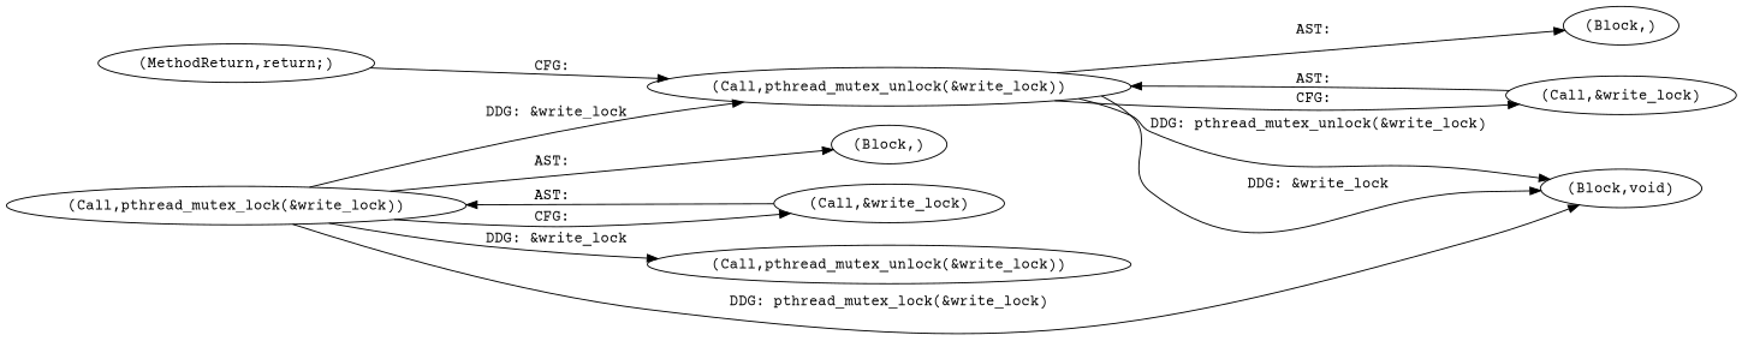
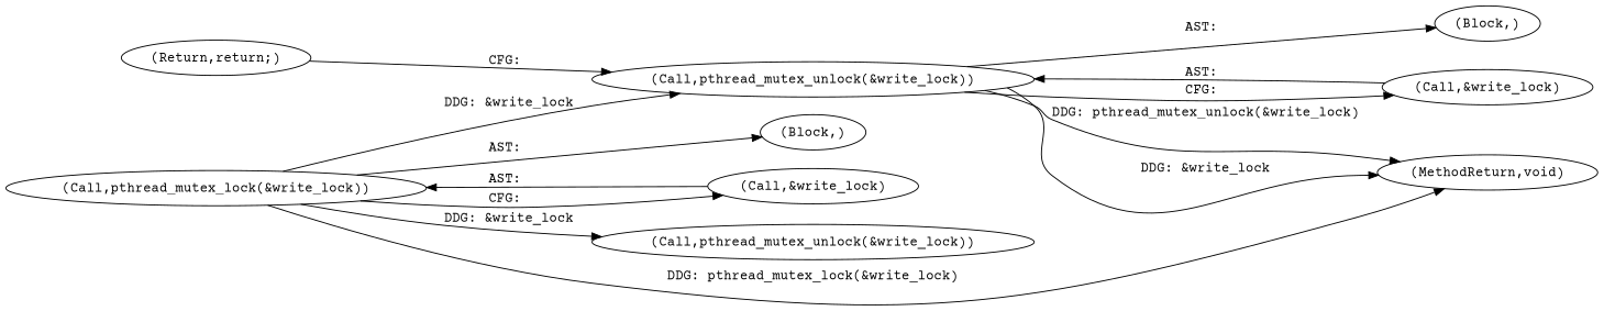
  digraph {
    fontname="Courier Prime"
    rankdir=LR
    node [fontname="Courier Prime"]
    edge [fontname="Courier Prime"]
    n1 [label="(Call,pthread_mutex_unlock(&write_lock))"]
    n2 [label="(Block,)"]
-   n3 [label="(Block,void)"]
+   n3 [label="(MethodReturn,void)"]
    n4 [label="(Call,&write_lock)"]
    n5 [label="(Call,pthread_mutex_lock(&write_lock))"]
    n6 [label="(Call,&write_lock)"]
    n7 [label="(Block,)"]
    n8 [label="(Call,pthread_mutex_unlock(&write_lock))"]
-   n9 [label="(MethodReturn,return;)"]
+   n9 [label="(Return,return;)"]
    n1 -> n2 [label="AST: "]
    n1 -> n3 [label="DDG: pthread_mutex_unlock(&write_lock)"]
    n1 -> n3 [label="DDG: &write_lock"]
    n1 -> n4 [label="CFG: "]
    n4 -> n1 [label="AST: "]
    n5 -> n1 [label="DDG: &write_lock"]
    n5 -> n3 [label="DDG: pthread_mutex_lock(&write_lock)"]
    n5 -> n6 [label="CFG: "]
    n5 -> n7 [label="AST: "]
    n5 -> n8 [label="DDG: &write_lock"]
    n6 -> n5 [label="AST: "]
    n9 -> n1 [label="CFG: "]
  }
